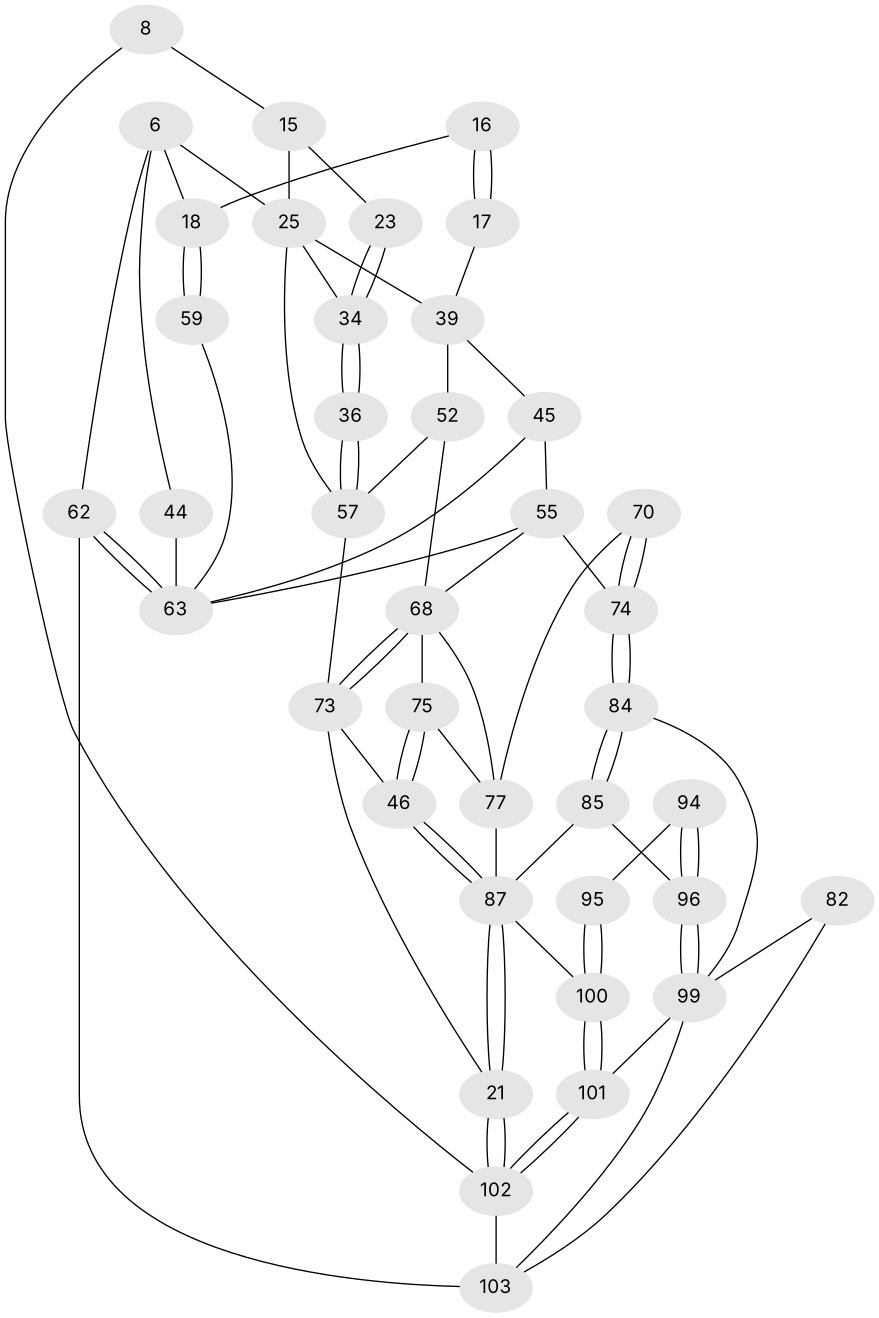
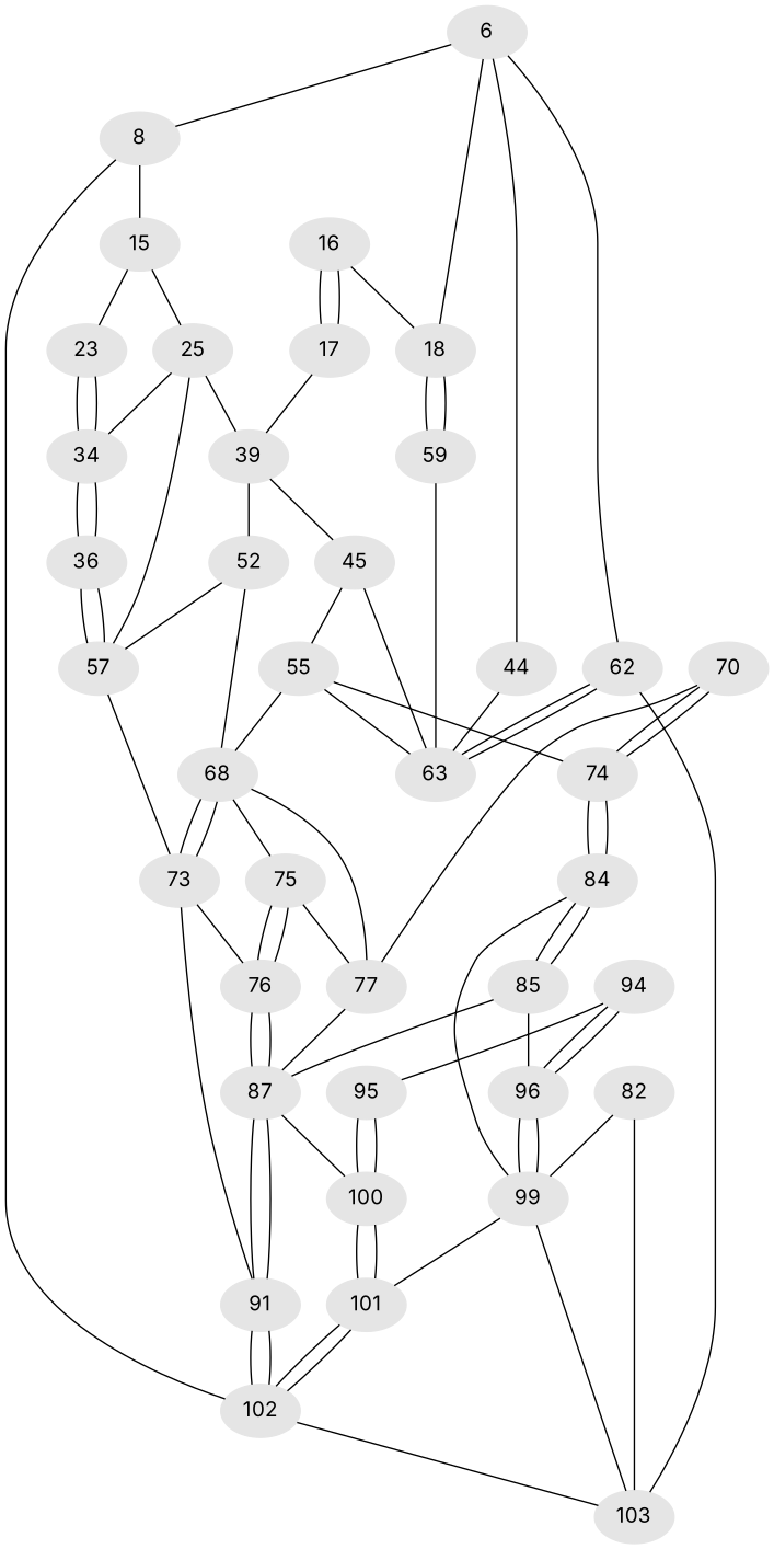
  graph {
    fontname=Inter
    node [color=gray90 fontname=Inter style=filled]
    edge [fontname=Inter]
    6 [super="+5"]
    8 [super="+7"]
    18 [super="+3+4"]
    44
    62 [super="+61"]
    15
    102 [super="+60"]
    n8 [label=59]
    63 [super="+54+47"]
    103 [super="+81"]
    25 [super="+24"]
    23
    16 [super="+2+10"]
    17
    39 [super="+33"]
    34 [super="+26+22"]
    57 [super="+42+35"]
    45 [super="+30+31"]
    52 [super="+38+41"]
    36
    73 [super="+58"]
    55 [super="+53+50"]
    68 [super="+67"]
    74 [super="+64+65+69"]
    75
    77 [super="+72"]
    84
-   76 [label=46]
-   91 [super="+59" label=21]
+   76
+   91 [super="+59"]
    87 [super="+86+80+79"]
    70
    99 [super="+98+97"]
    85
    100 [super="+93+92"]
    82
    101
    96 [super="+89+90"]
    94
    95
-   6 -- 25
+   6 -- 8
    6 -- 18
    6 -- 44
    6 -- 62
    8 -- 15
    8 -- 102
    18 -- n8 [weight=2]
    18 -- n8
    44 -- 63 [weight=2]
    62 -- 63 [weight=2]
    62 -- 63
    62 -- 103 [weight=2]
    15 -- 25
    15 -- 23
    102 -- 103
    n8 -- 63
    25 -- 39
    25 -- 34 [weight=2]
    25 -- 57
    23 -- 34 [weight=2]
    23 -- 34
    16 -- 18 [weight=2]
    16 -- 17 [weight=2]
    16 -- 17
    17 -- 39
    39 -- 45
    39 -- 52 [weight=2]
    34 -- 36
    34 -- 36
    57 -- 73
    45 -- 63
    45 -- 55
    52 -- 57
    52 -- 68 [weight=2]
    36 -- 57 [weight=2]
    36 -- 57
    73 -- 76
    73 -- 91
    55 -- 63
    55 -- 68
    55 -- 74 [weight=3]
    68 -- 73
    68 -- 73
    68 -- 75
    68 -- 77
    74 -- 84
    74 -- 84
    75 -- 77
    75 -- 76
    75 -- 76
    77 -- 87 [weight=2]
    84 -- 99
    84 -- 85
    84 -- 85
    76 -- 87
    76 -- 87
    91 -- 102 [weight=2]
    91 -- 102
    87 -- 91
    87 -- 91
    87 -- 100 [weight=2]
    70 -- 74 [weight=2]
    70 -- 74
    70 -- 77
    99 -- 103
    99 -- 101
    85 -- 87
    85 -- 96
    100 -- 101
    100 -- 101
    82 -- 103
    82 -- 99 [weight=2]
    101 -- 102
    101 -- 102
    96 -- 99 [weight=2]
    96 -- 99
    94 -- 96 [weight=2]
    94 -- 96
    94 -- 95
    95 -- 100 [weight=2]
    95 -- 100
  }
